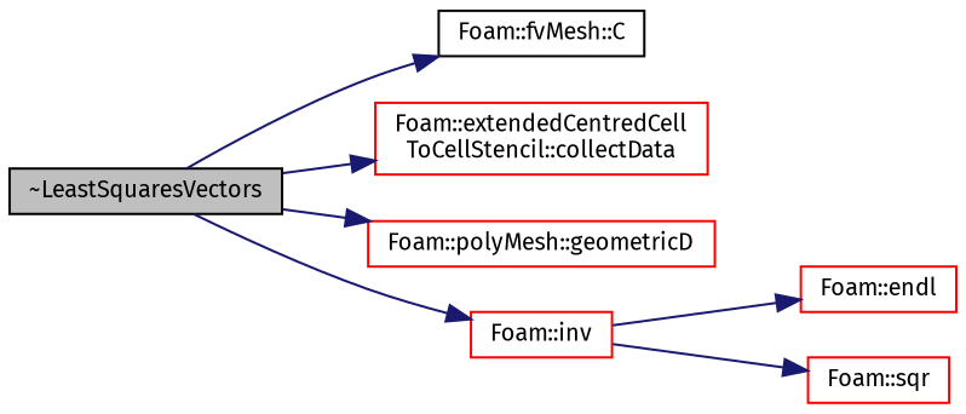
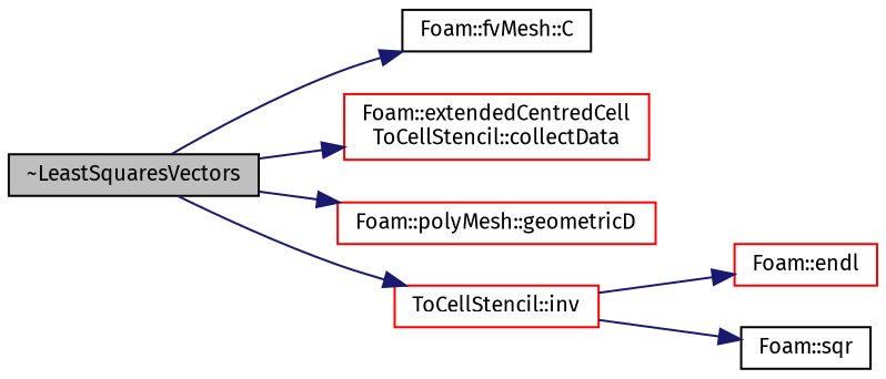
  digraph {
    fontname="Fira Sans"
    rankdir=LR
    node [color=red fontname="Fira Sans" fontsize=10 shape=record]
    edge [color=midnightblue fontname="Fira Sans" fontsize=10 labelfontname=Helvetica labelfontsize=10 style=solid]
    n1 [color=black fillcolor=grey75 fontcolor=black height=0.2 label="~LeastSquaresVectors" style=filled width=0.4]
    n2 [color=black height=0.2 label="Foam::fvMesh::C" width=0.4]
    n3 [height=0.2 label="Foam::extendedCentredCell\lToCellStencil::collectData" width=0.4]
    n4 [height=0.2 label="Foam::polyMesh::geometricD" width=0.4]
-   n5 [height=0.2 label="Foam::inv" width=0.4]
+   n5 [height=0.2 label="ToCellStencil::inv" width=0.4]
    n6 [height=0.2 label="Foam::endl" width=0.4]
-   n7 [height=0.2 label="Foam::sqr" width=0.4]
+   n7 [color=black height=0.2 label="Foam::sqr" width=0.4]
    n1 -> n2
    n1 -> n3
    n1 -> n4
    n1 -> n5
    n5 -> n6
    n5 -> n7
  }
